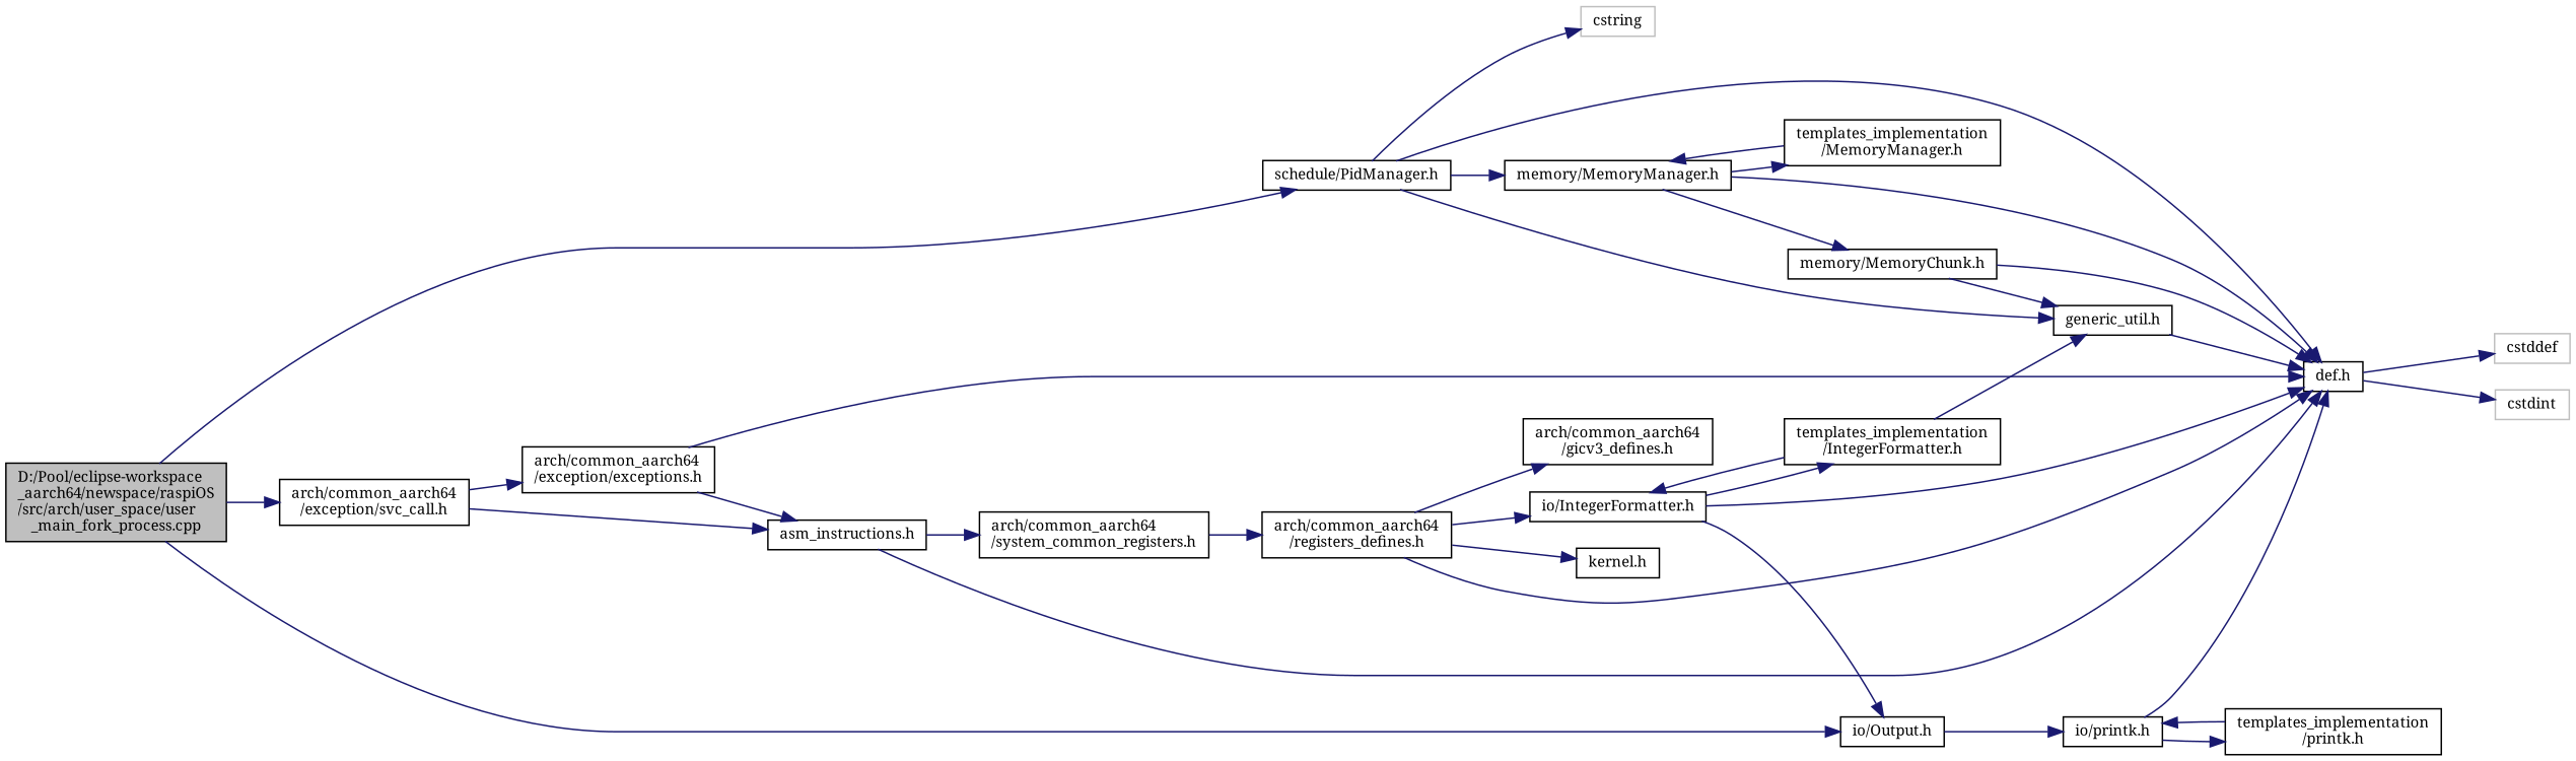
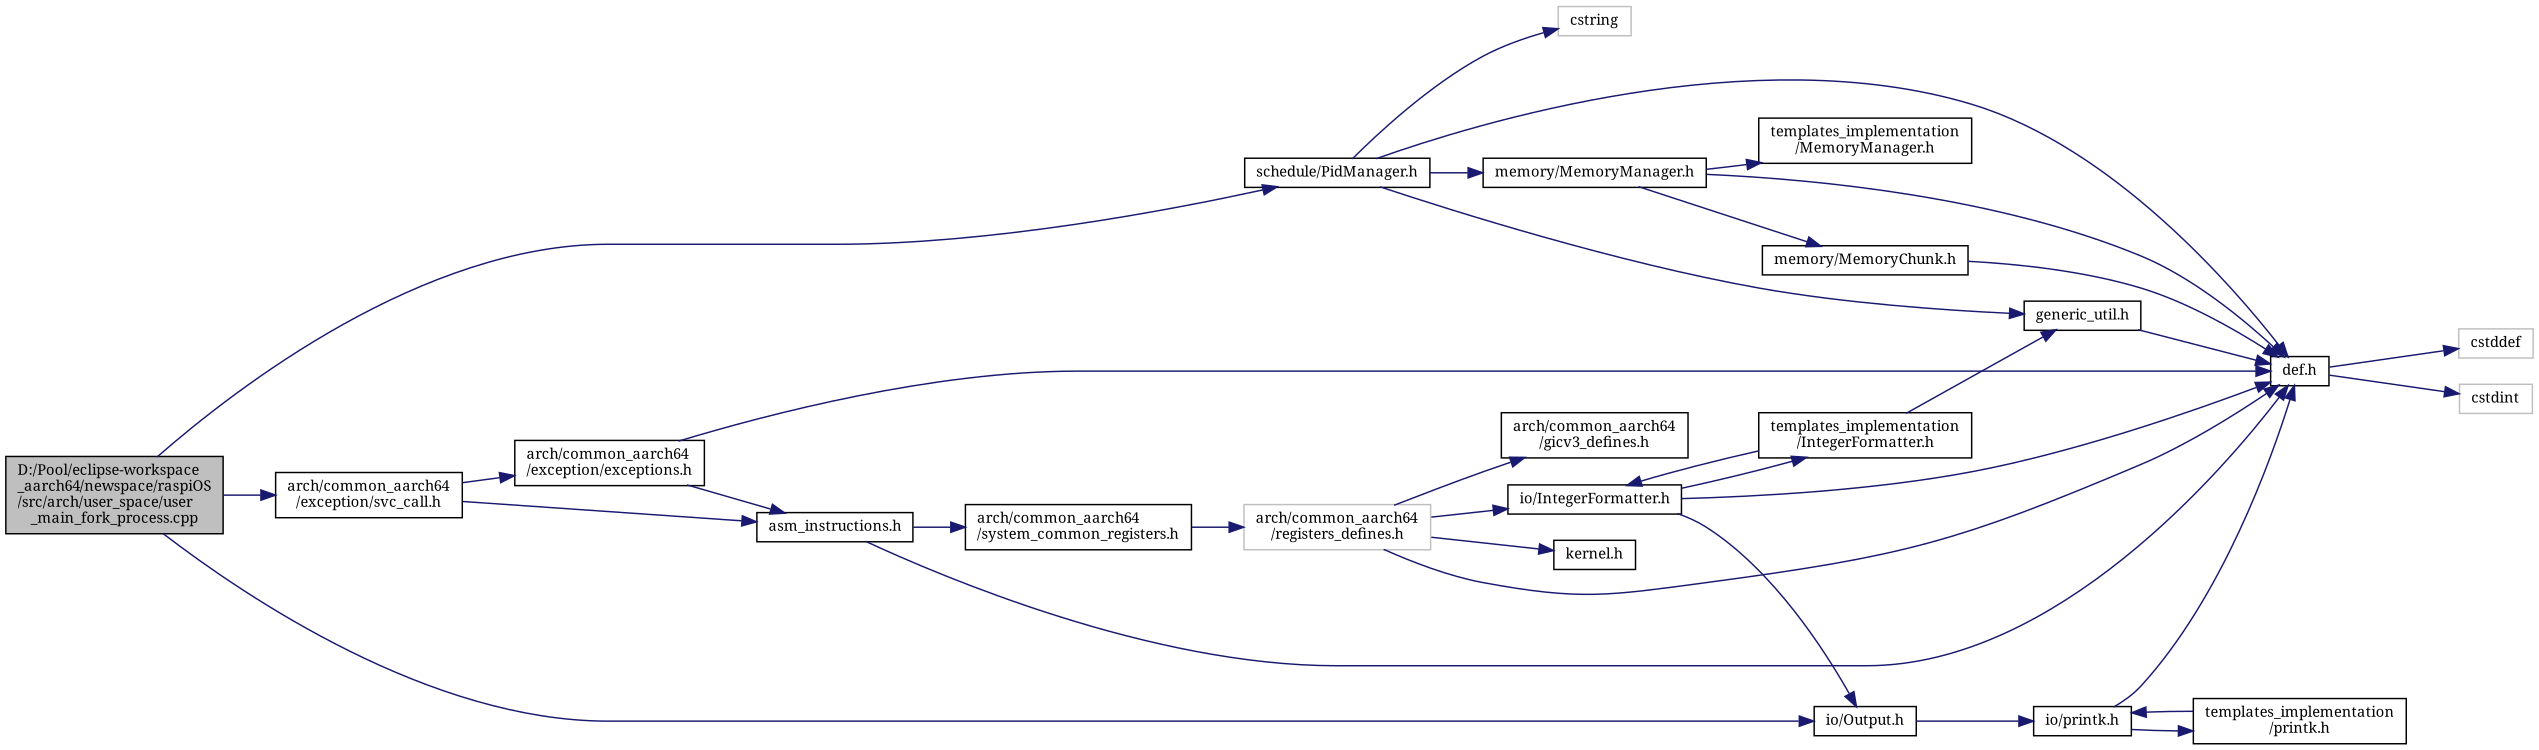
  digraph {
    fontname="Noto Serif"
    rankdir=LR
    node [color=black fillcolor=white fontname="Noto Serif" fontsize=10 shape=record style=filled]
    edge [color=midnightblue fontname="Noto Serif" fontsize=10 labelfontname=Helvetica labelfontsize=10 style=solid]
    n1 [fillcolor=grey75 fontcolor=black height=0.2 label="D:/Pool/eclipse-workspace\l_aarch64/newspace/raspiOS\l/src/arch/user_space/user\l_main_fork_process.cpp" width=0.4]
    n2 [height=0.2 label="schedule/PidManager.h" width=0.4]
    n3 [height=0.2 label="arch/common_aarch64\l/exception/svc_call.h" width=0.4]
    n4 [height=0.2 label="io/Output.h" width=0.4]
    n5 [height=0.2 label="def.h" width=0.4]
    n6 [height=0.2 label="memory/MemoryManager.h" width=0.4]
    n7 [height=0.2 label="generic_util.h" width=0.4]
    n8 [color=grey75 height=0.2 label=cstring width=0.4]
    n9 [height=0.2 label="arch/common_aarch64\l/exception/exceptions.h" width=0.4]
    n10 [height=0.2 label="asm_instructions.h" width=0.4]
    n11 [height=0.2 label="io/printk.h" width=0.4]
    n12 [color=grey75 height=0.2 label=cstddef width=0.4]
    n13 [color=grey75 height=0.2 label=cstdint width=0.4]
    n14 [height=0.2 label="memory/MemoryChunk.h" width=0.4]
    n15 [height=0.2 label="templates_implementation\l/MemoryManager.h" width=0.4]
    n16 [height=0.2 label="arch/common_aarch64\l/system_common_registers.h" width=0.4]
-   n17 [height=0.2 label="arch/common_aarch64\l/registers_defines.h" width=0.4]
+   n17 [color=grey75 height=0.2 label="arch/common_aarch64\l/registers_defines.h" width=0.4]
    n18 [height=0.2 label="kernel.h" width=0.4]
    n19 [height=0.2 label="io/IntegerFormatter.h" width=0.4]
    n20 [height=0.2 label="arch/common_aarch64\l/gicv3_defines.h" width=0.4]
    n21 [height=0.2 label="templates_implementation\l/IntegerFormatter.h" width=0.4]
    n22 [height=0.2 label="templates_implementation\l/printk.h" width=0.4]
    n1 -> n2
    n1 -> n3
    n1 -> n4
    n2 -> n5
    n2 -> n6
    n2 -> n7
    n2 -> n8
    n3 -> n9
    n3 -> n10
    n4 -> n11
    n5 -> n12
    n5 -> n13
    n6 -> n5
    n6 -> n14
    n6 -> n15
    n7 -> n5
    n9 -> n5
    n9 -> n10
    n10 -> n5
    n10 -> n16
    n11 -> n5
    n11 -> n22
    n14 -> n5
-   n14 -> n7
-   n15 -> n6
    n16 -> n17
    n17 -> n5
    n17 -> n18
    n17 -> n19
    n17 -> n20
    n19 -> n4
    n19 -> n5
    n19 -> n21
    n21 -> n7
    n21 -> n19
    n22 -> n11
  }
